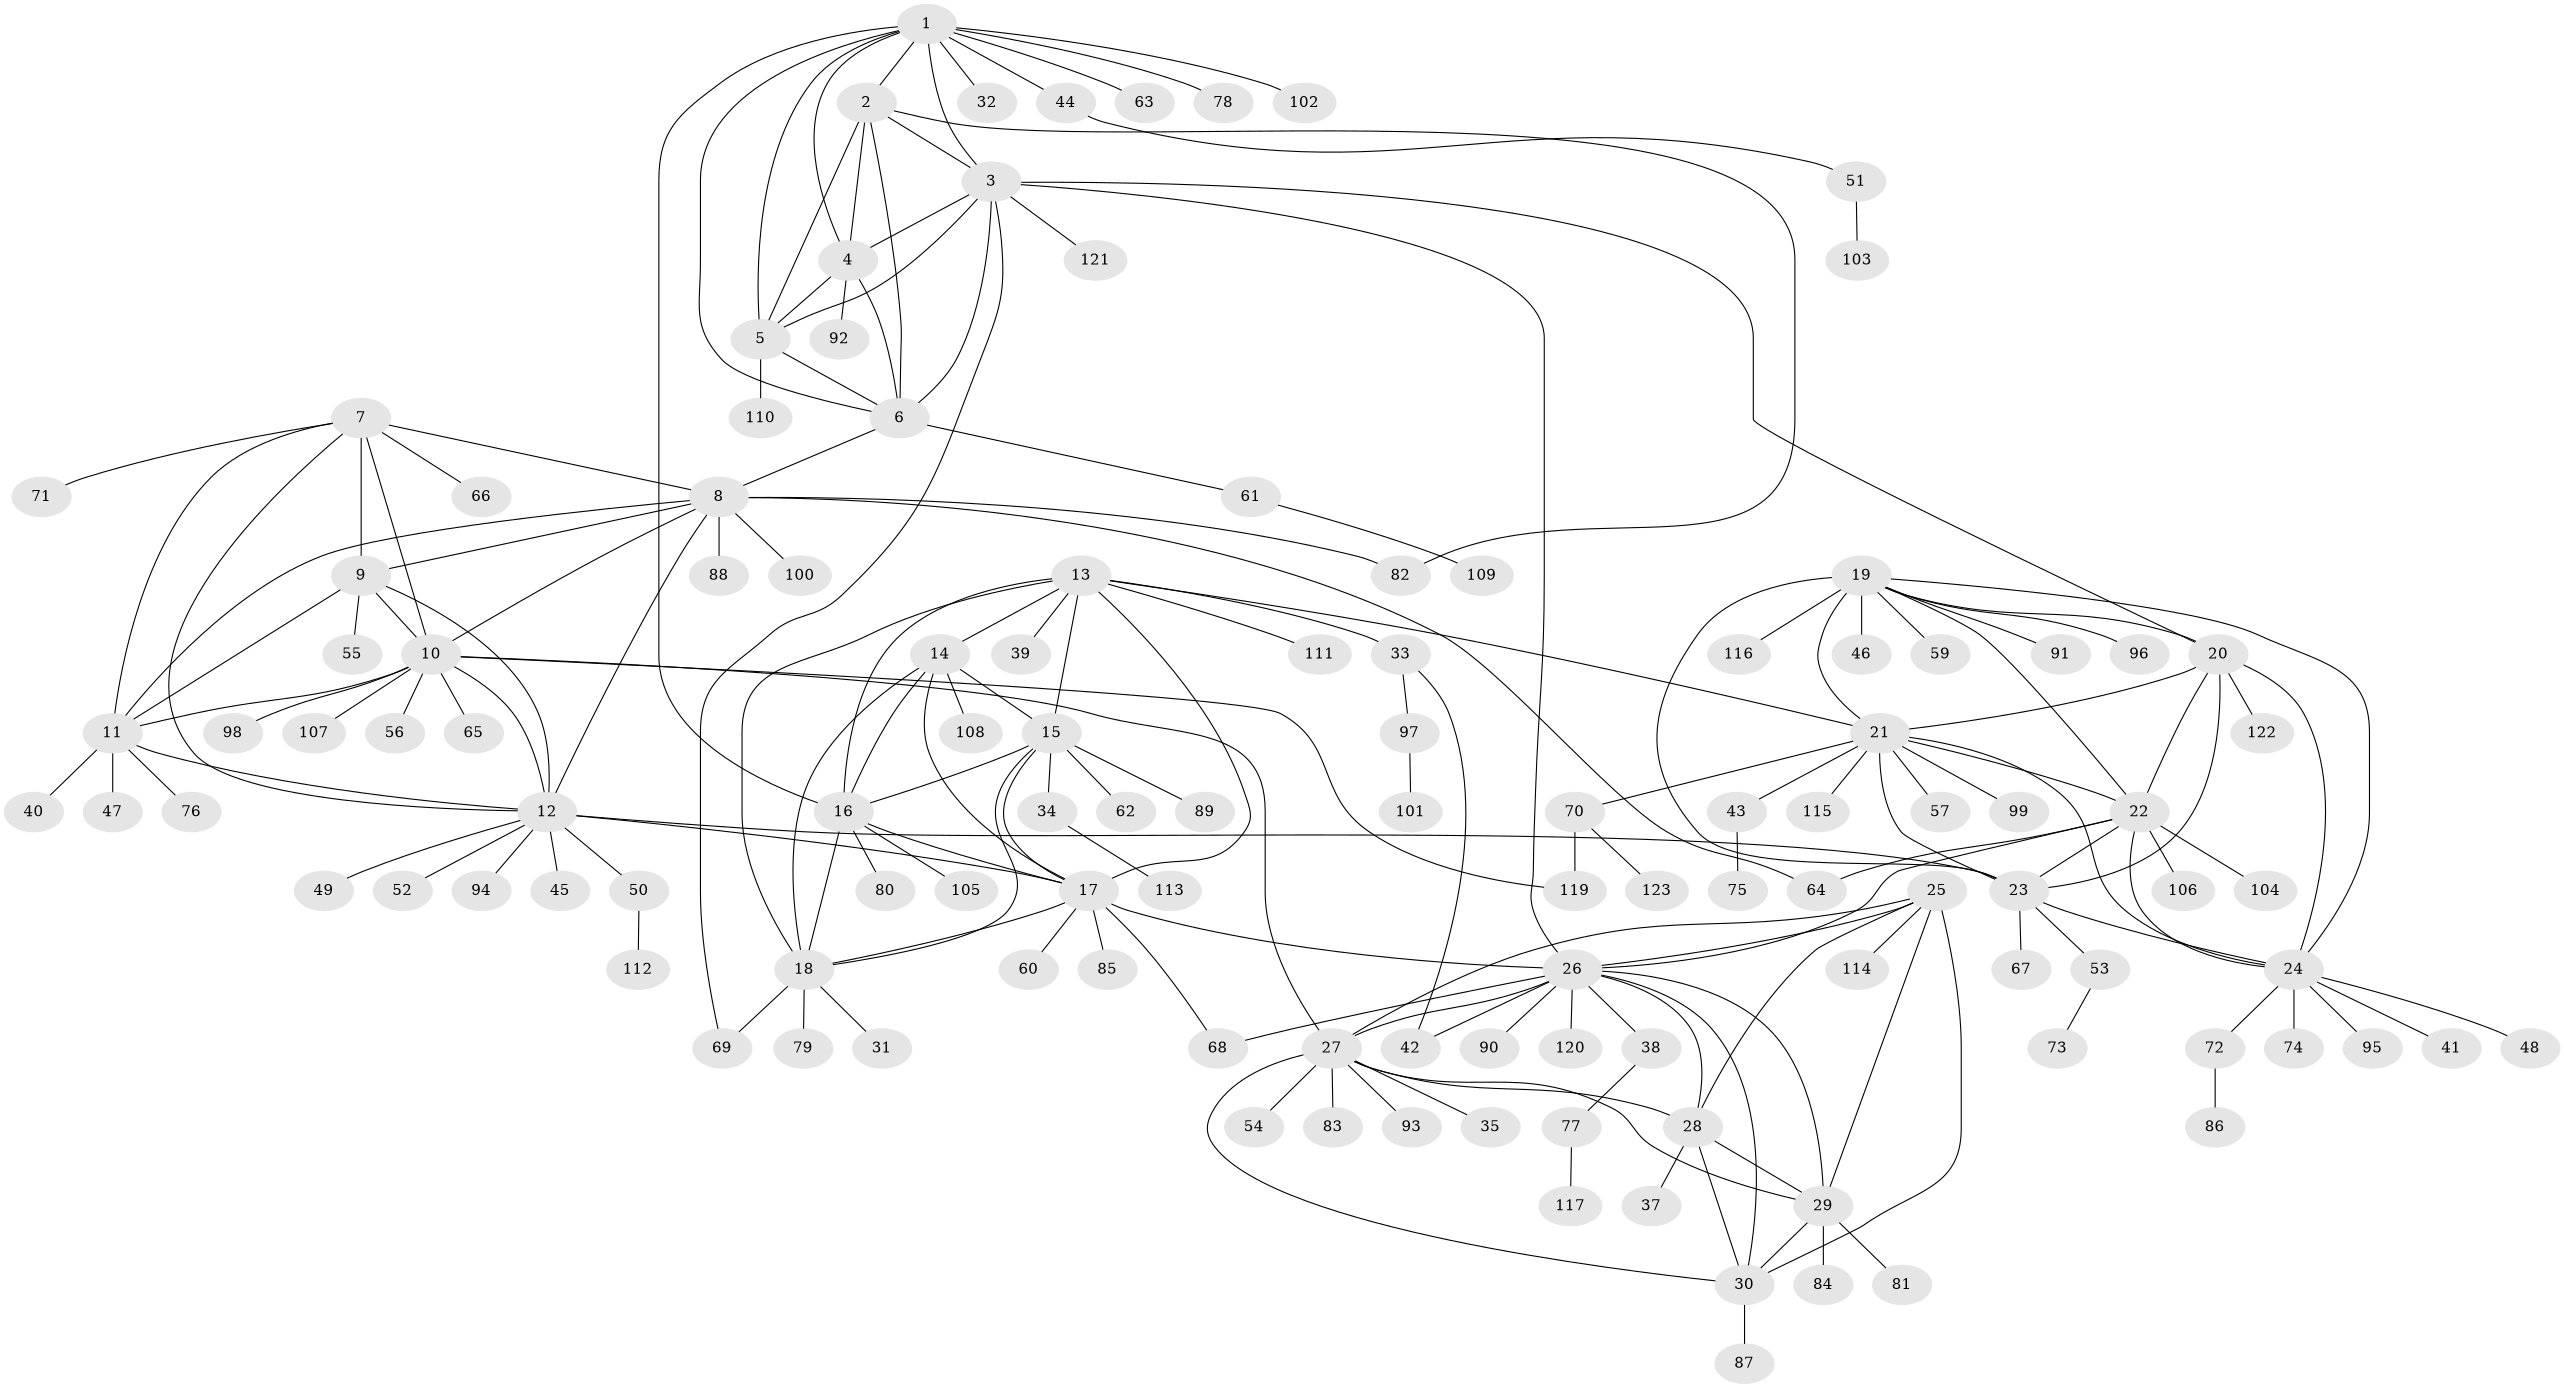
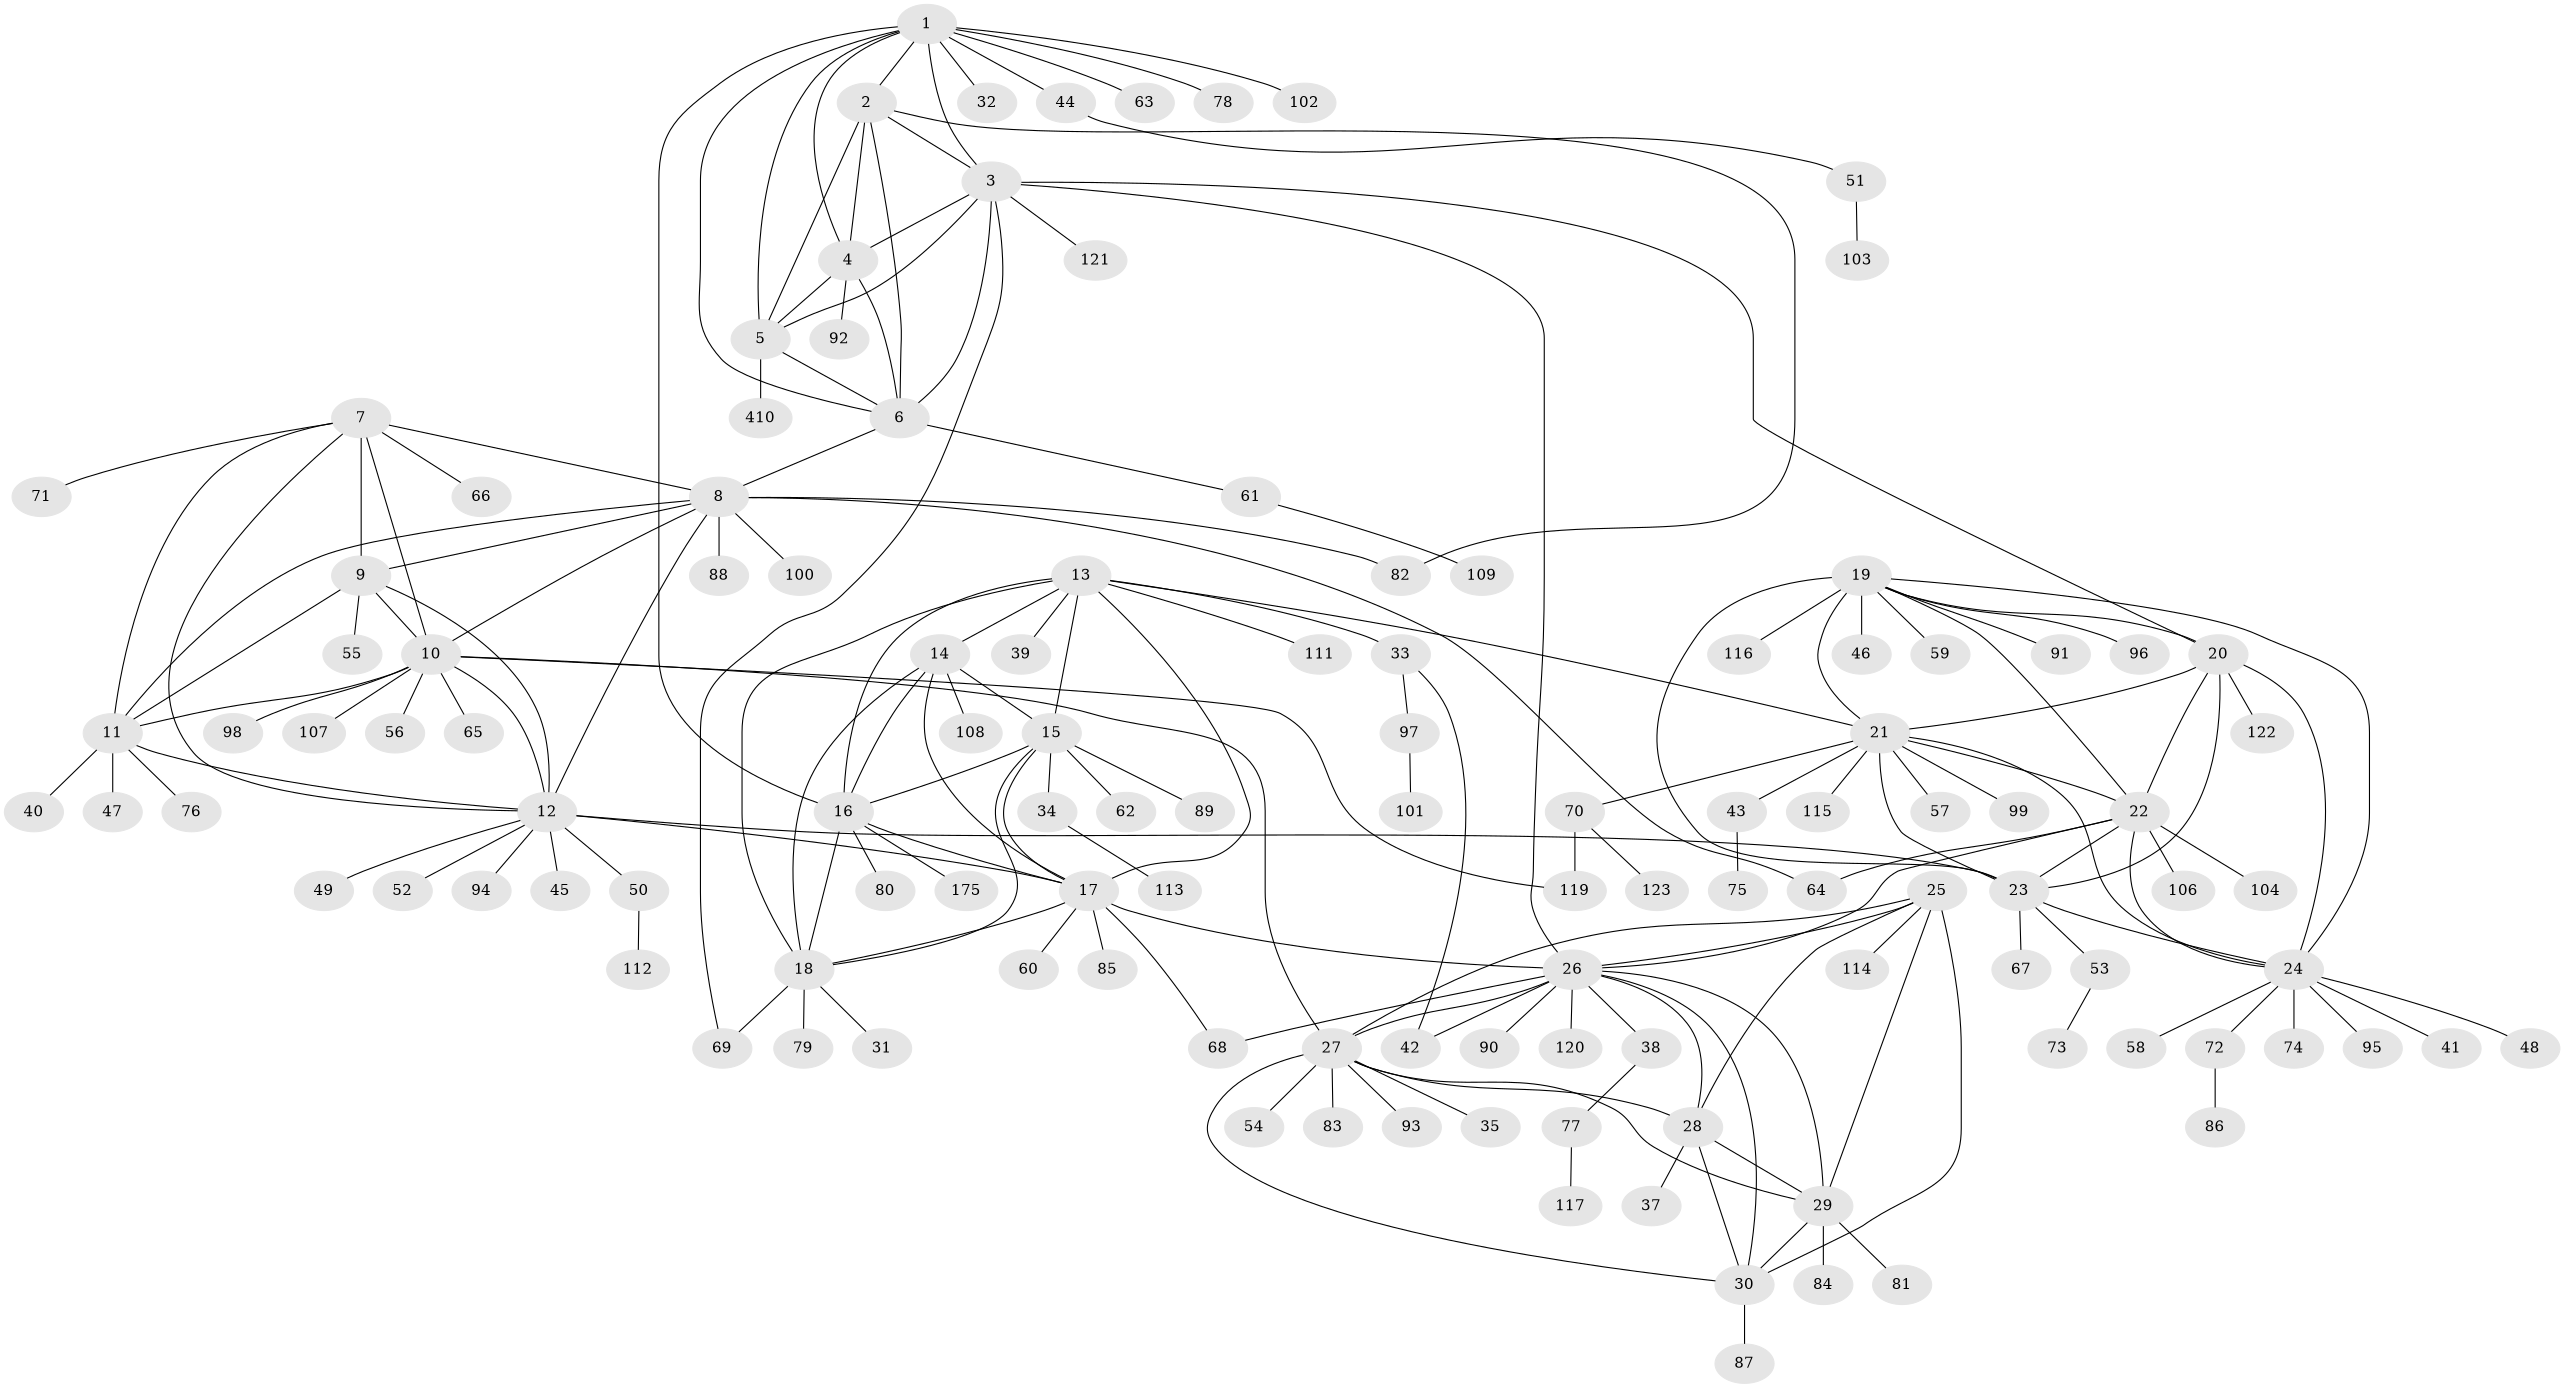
  graph {
    node [color=gray90 style=filled]
    1
    2
    3
    4
    5
    6
    16
    32
    44
    63
    78
    102
    82
    20
    26
    69
    121
    92
-   110
+   110 [label=410]
    8
    61
    17
    18
    80
-   105
+   105 [label=175]
    51
    23
    21
    22
    24
    122
    27
    68
    28
    29
    30
    38
    42
    90
    120
    9
    10
    11
    12
    64
    88
    100
    109
    7
    66
    71
    55
    56
    65
    98
    107
    119
    40
    47
    76
    45
    49
    50
    52
    94
    35
    54
    83
    93
    60
    85
    53
    67
    112
    13
    14
    15
    33
    39
    111
    108
    34
    62
    89
    31
    79
    43
    57
    70
    99
    115
    97
    113
    19
    46
    59
    91
    96
    116
    104
    106
    41
    48
+   58
    72
    74
    95
    75
    123
    73
    86
    25
    114
    37
    81
    84
    87
    77
    101
    117
    103
    1 -- 2
    1 -- 3
    1 -- 4
    1 -- 5
    1 -- 6
    1 -- 16
    1 -- 32
    1 -- 44
    1 -- 63
    1 -- 78
    1 -- 102
    2 -- 3
    2 -- 4
    2 -- 5
    2 -- 6
    2 -- 82
    3 -- 4
    3 -- 5
    3 -- 6
    3 -- 20
    3 -- 26
    3 -- 69
    3 -- 121
    4 -- 5
    4 -- 6
    4 -- 92
    5 -- 6
    5 -- 110
    6 -- 8
    6 -- 61
    16 -- 17
    16 -- 18
    16 -- 80
    16 -- 105
    44 -- 51
    20 -- 23
    20 -- 21
    20 -- 22
    20 -- 24
    20 -- 122
    26 -- 27
    26 -- 68
    26 -- 28
    26 -- 29
    26 -- 30
    26 -- 38
    26 -- 42
    26 -- 90
    26 -- 120
    8 -- 82
    8 -- 9
    8 -- 10
    8 -- 11
    8 -- 12
    8 -- 64
    8 -- 88
    8 -- 100
    61 -- 109
    17 -- 26
    17 -- 18
    17 -- 68
    17 -- 60
    17 -- 85
    18 -- 69
    18 -- 31
    18 -- 79
    51 -- 103
    23 -- 24
    23 -- 53
    23 -- 67
    21 -- 23
    21 -- 22
    21 -- 24
    21 -- 43
    21 -- 57
    21 -- 70
    21 -- 99
    21 -- 115
    22 -- 26
    22 -- 23
    22 -- 24
    22 -- 64
    22 -- 104
    22 -- 106
    24 -- 41
    24 -- 48
+   24 -- 58
    24 -- 72
    24 -- 74
    24 -- 95
    27 -- 28
    27 -- 29
    27 -- 30
    27 -- 35
    27 -- 54
    27 -- 83
    27 -- 93
    28 -- 29
    28 -- 30
    28 -- 37
    29 -- 30
    29 -- 81
    29 -- 84
    30 -- 87
    38 -- 77
    9 -- 10
    9 -- 11
    9 -- 12
    9 -- 55
    10 -- 27
    10 -- 11
    10 -- 12
    10 -- 56
    10 -- 65
    10 -- 98
    10 -- 107
    10 -- 119
    11 -- 12
    11 -- 40
    11 -- 47
    11 -- 76
    12 -- 17
    12 -- 23
    12 -- 45
    12 -- 49
    12 -- 50
    12 -- 52
    12 -- 94
    7 -- 8
    7 -- 9
    7 -- 10
    7 -- 11
    7 -- 12
    7 -- 66
    7 -- 71
    50 -- 112
    53 -- 73
    13 -- 16
    13 -- 17
    13 -- 18
    13 -- 21
    13 -- 14
    13 -- 15
    13 -- 33
    13 -- 39
    13 -- 111
    14 -- 16
    14 -- 17
    14 -- 18
    14 -- 15
    14 -- 108
    15 -- 16
    15 -- 17
    15 -- 18
    15 -- 34
    15 -- 62
    15 -- 89
    33 -- 42
    33 -- 97
    34 -- 113
    43 -- 75
    70 -- 119
    70 -- 123
    97 -- 101
    19 -- 20
    19 -- 23
    19 -- 21
    19 -- 22
    19 -- 24
    19 -- 46
    19 -- 59
    19 -- 91
    19 -- 96
    19 -- 116
    72 -- 86
    25 -- 26
    25 -- 27
    25 -- 28
    25 -- 29
    25 -- 30
    25 -- 114
    77 -- 117
  }
